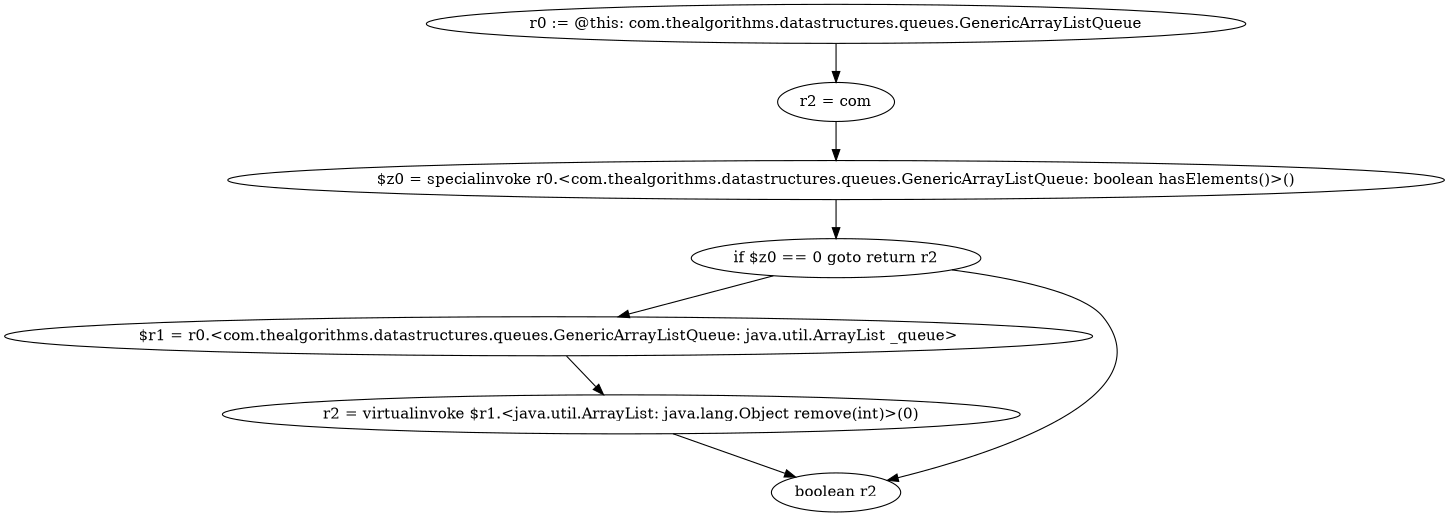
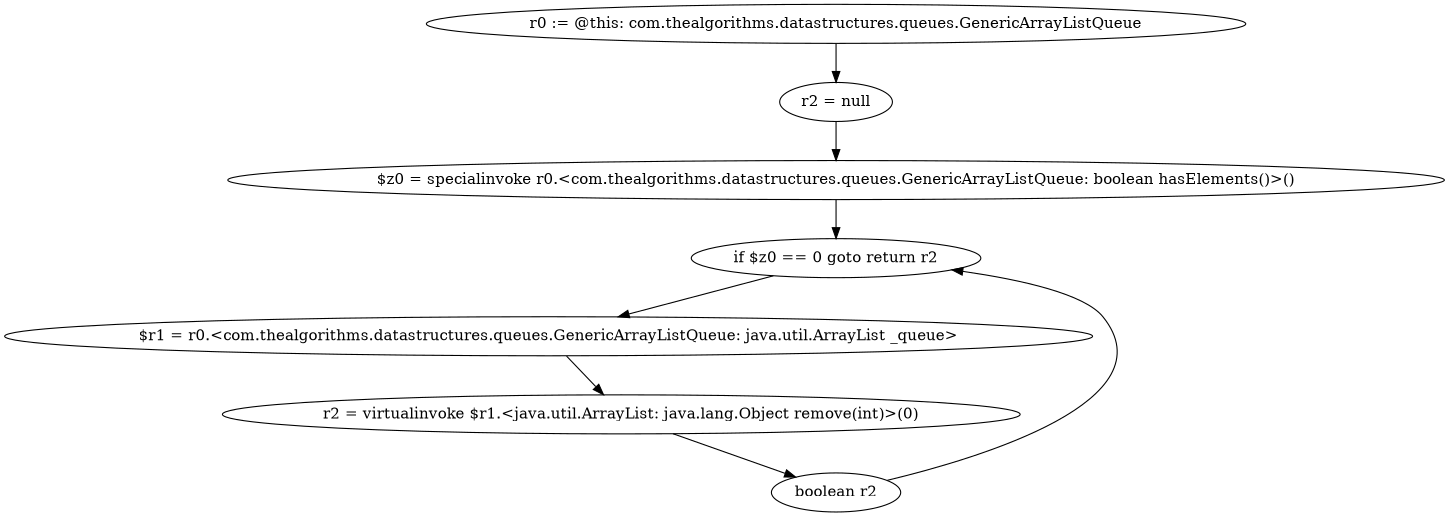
  digraph {
    "r0 := @this: com.thealgorithms.datastructures.queues.GenericArrayListQueue"
-   "r2 = null" [label="r2 = com"]
+   "r2 = null"
    "$z0 = specialinvoke r0.<com.thealgorithms.datastructures.queues.GenericArrayListQueue: boolean hasElements()>()"
    "if $z0 == 0 goto return r2"
    "$r1 = r0.<com.thealgorithms.datastructures.queues.GenericArrayListQueue: java.util.ArrayList _queue>"
    n6 [label="boolean r2"]
    "r2 = virtualinvoke $r1.<java.util.ArrayList: java.lang.Object remove(int)>(0)"
    "r0 := @this: com.thealgorithms.datastructures.queues.GenericArrayListQueue" -> "r2 = null"
    "r2 = null" -> "$z0 = specialinvoke r0.<com.thealgorithms.datastructures.queues.GenericArrayListQueue: boolean hasElements()>()"
    "$z0 = specialinvoke r0.<com.thealgorithms.datastructures.queues.GenericArrayListQueue: boolean hasElements()>()" -> "if $z0 == 0 goto return r2"
    "if $z0 == 0 goto return r2" -> "$r1 = r0.<com.thealgorithms.datastructures.queues.GenericArrayListQueue: java.util.ArrayList _queue>"
-   "if $z0 == 0 goto return r2" -> n6
+   n6 -> "if $z0 == 0 goto return r2"
    "$r1 = r0.<com.thealgorithms.datastructures.queues.GenericArrayListQueue: java.util.ArrayList _queue>" -> "r2 = virtualinvoke $r1.<java.util.ArrayList: java.lang.Object remove(int)>(0)"
    "r2 = virtualinvoke $r1.<java.util.ArrayList: java.lang.Object remove(int)>(0)" -> n6
  }
